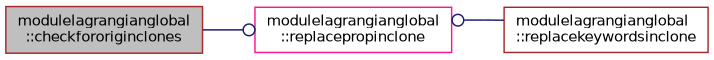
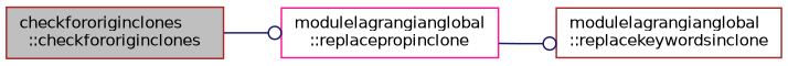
  digraph {
    rankdir=LR
    node [color=brown fillcolor=white fontname=Helvetica fontsize=10 shape=record style=filled]
    edge [arrowhead=odot color=midnightblue fontname=Helvetica fontsize=10 labelfontname=Helvetica labelfontsize=10 style=solid]
-   n1 [fillcolor=grey75 fontcolor=black height=0.2 label="modulelagrangianglobal\l::checkfororiginclones" width=0.4]
+   n1 [fillcolor=grey75 fontcolor=black height=0.2 label="checkfororiginclones\l::checkfororiginclones" width=0.4]
    n2 [color=deeppink height=0.2 label="modulelagrangianglobal\l::replacepropinclone" width=0.4]
    n3 [height=0.2 label="modulelagrangianglobal\l::replacekeywordsinclone" width=0.4]
    n1 -> n2
-   n3 -> n2
+   n2 -> n3
  }
